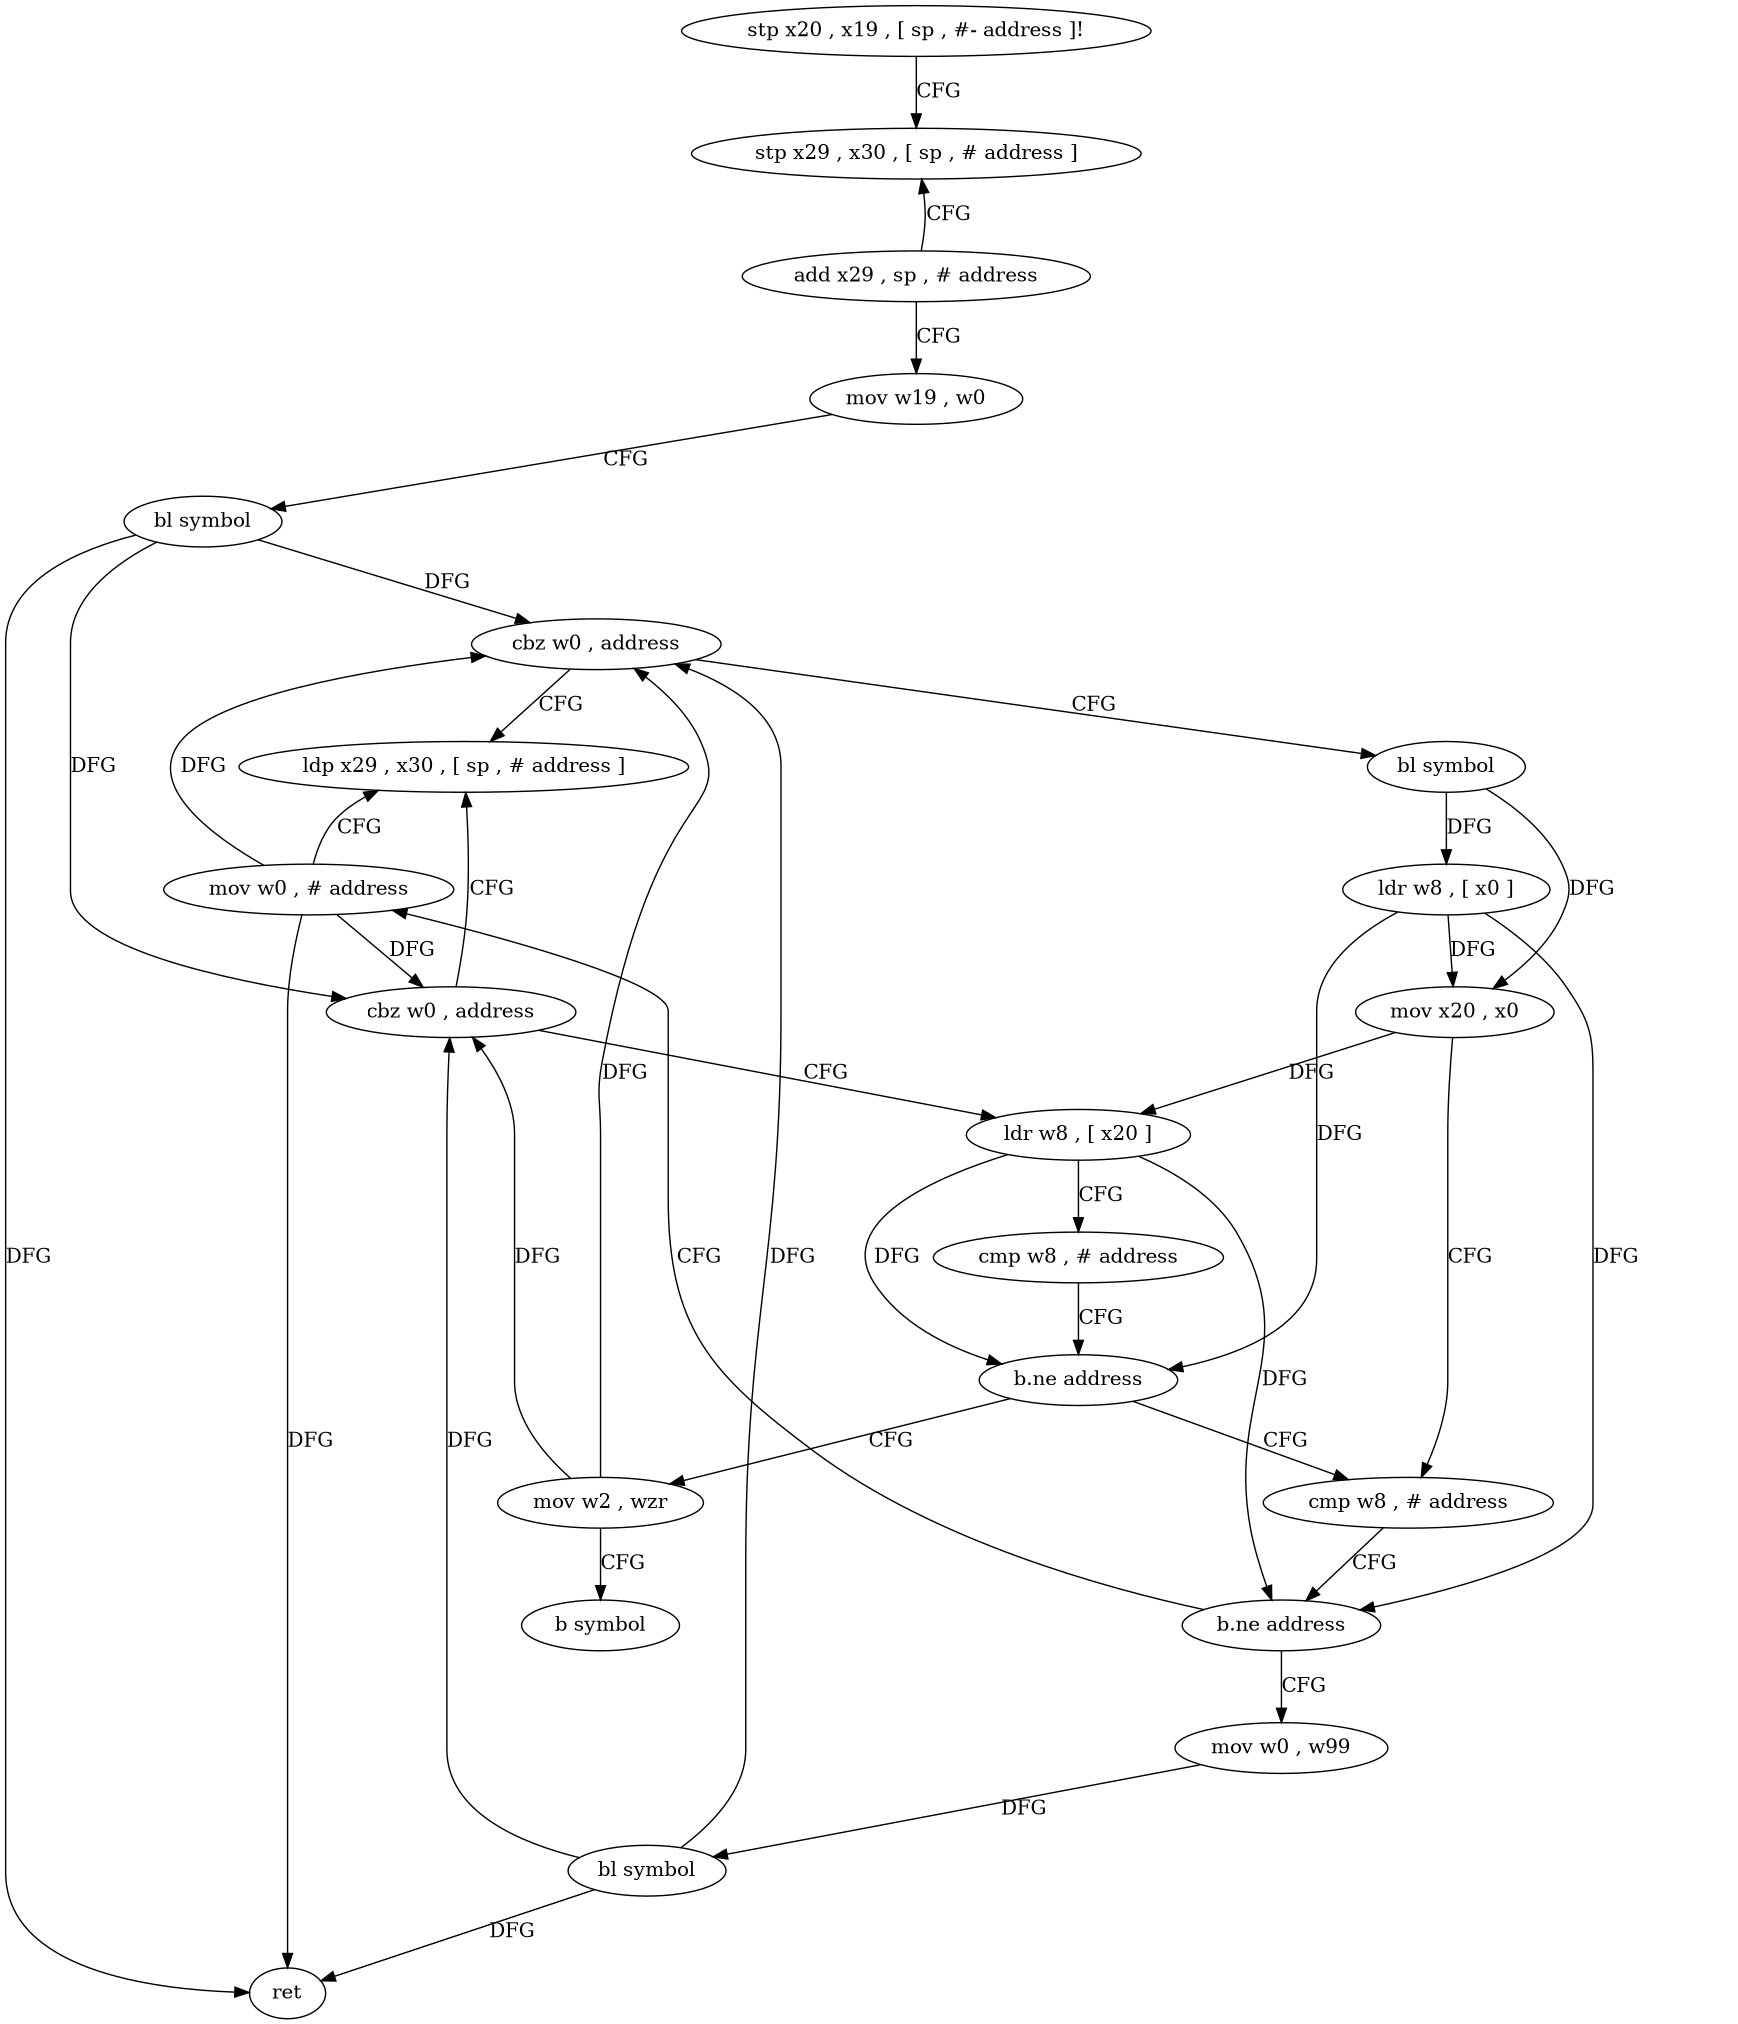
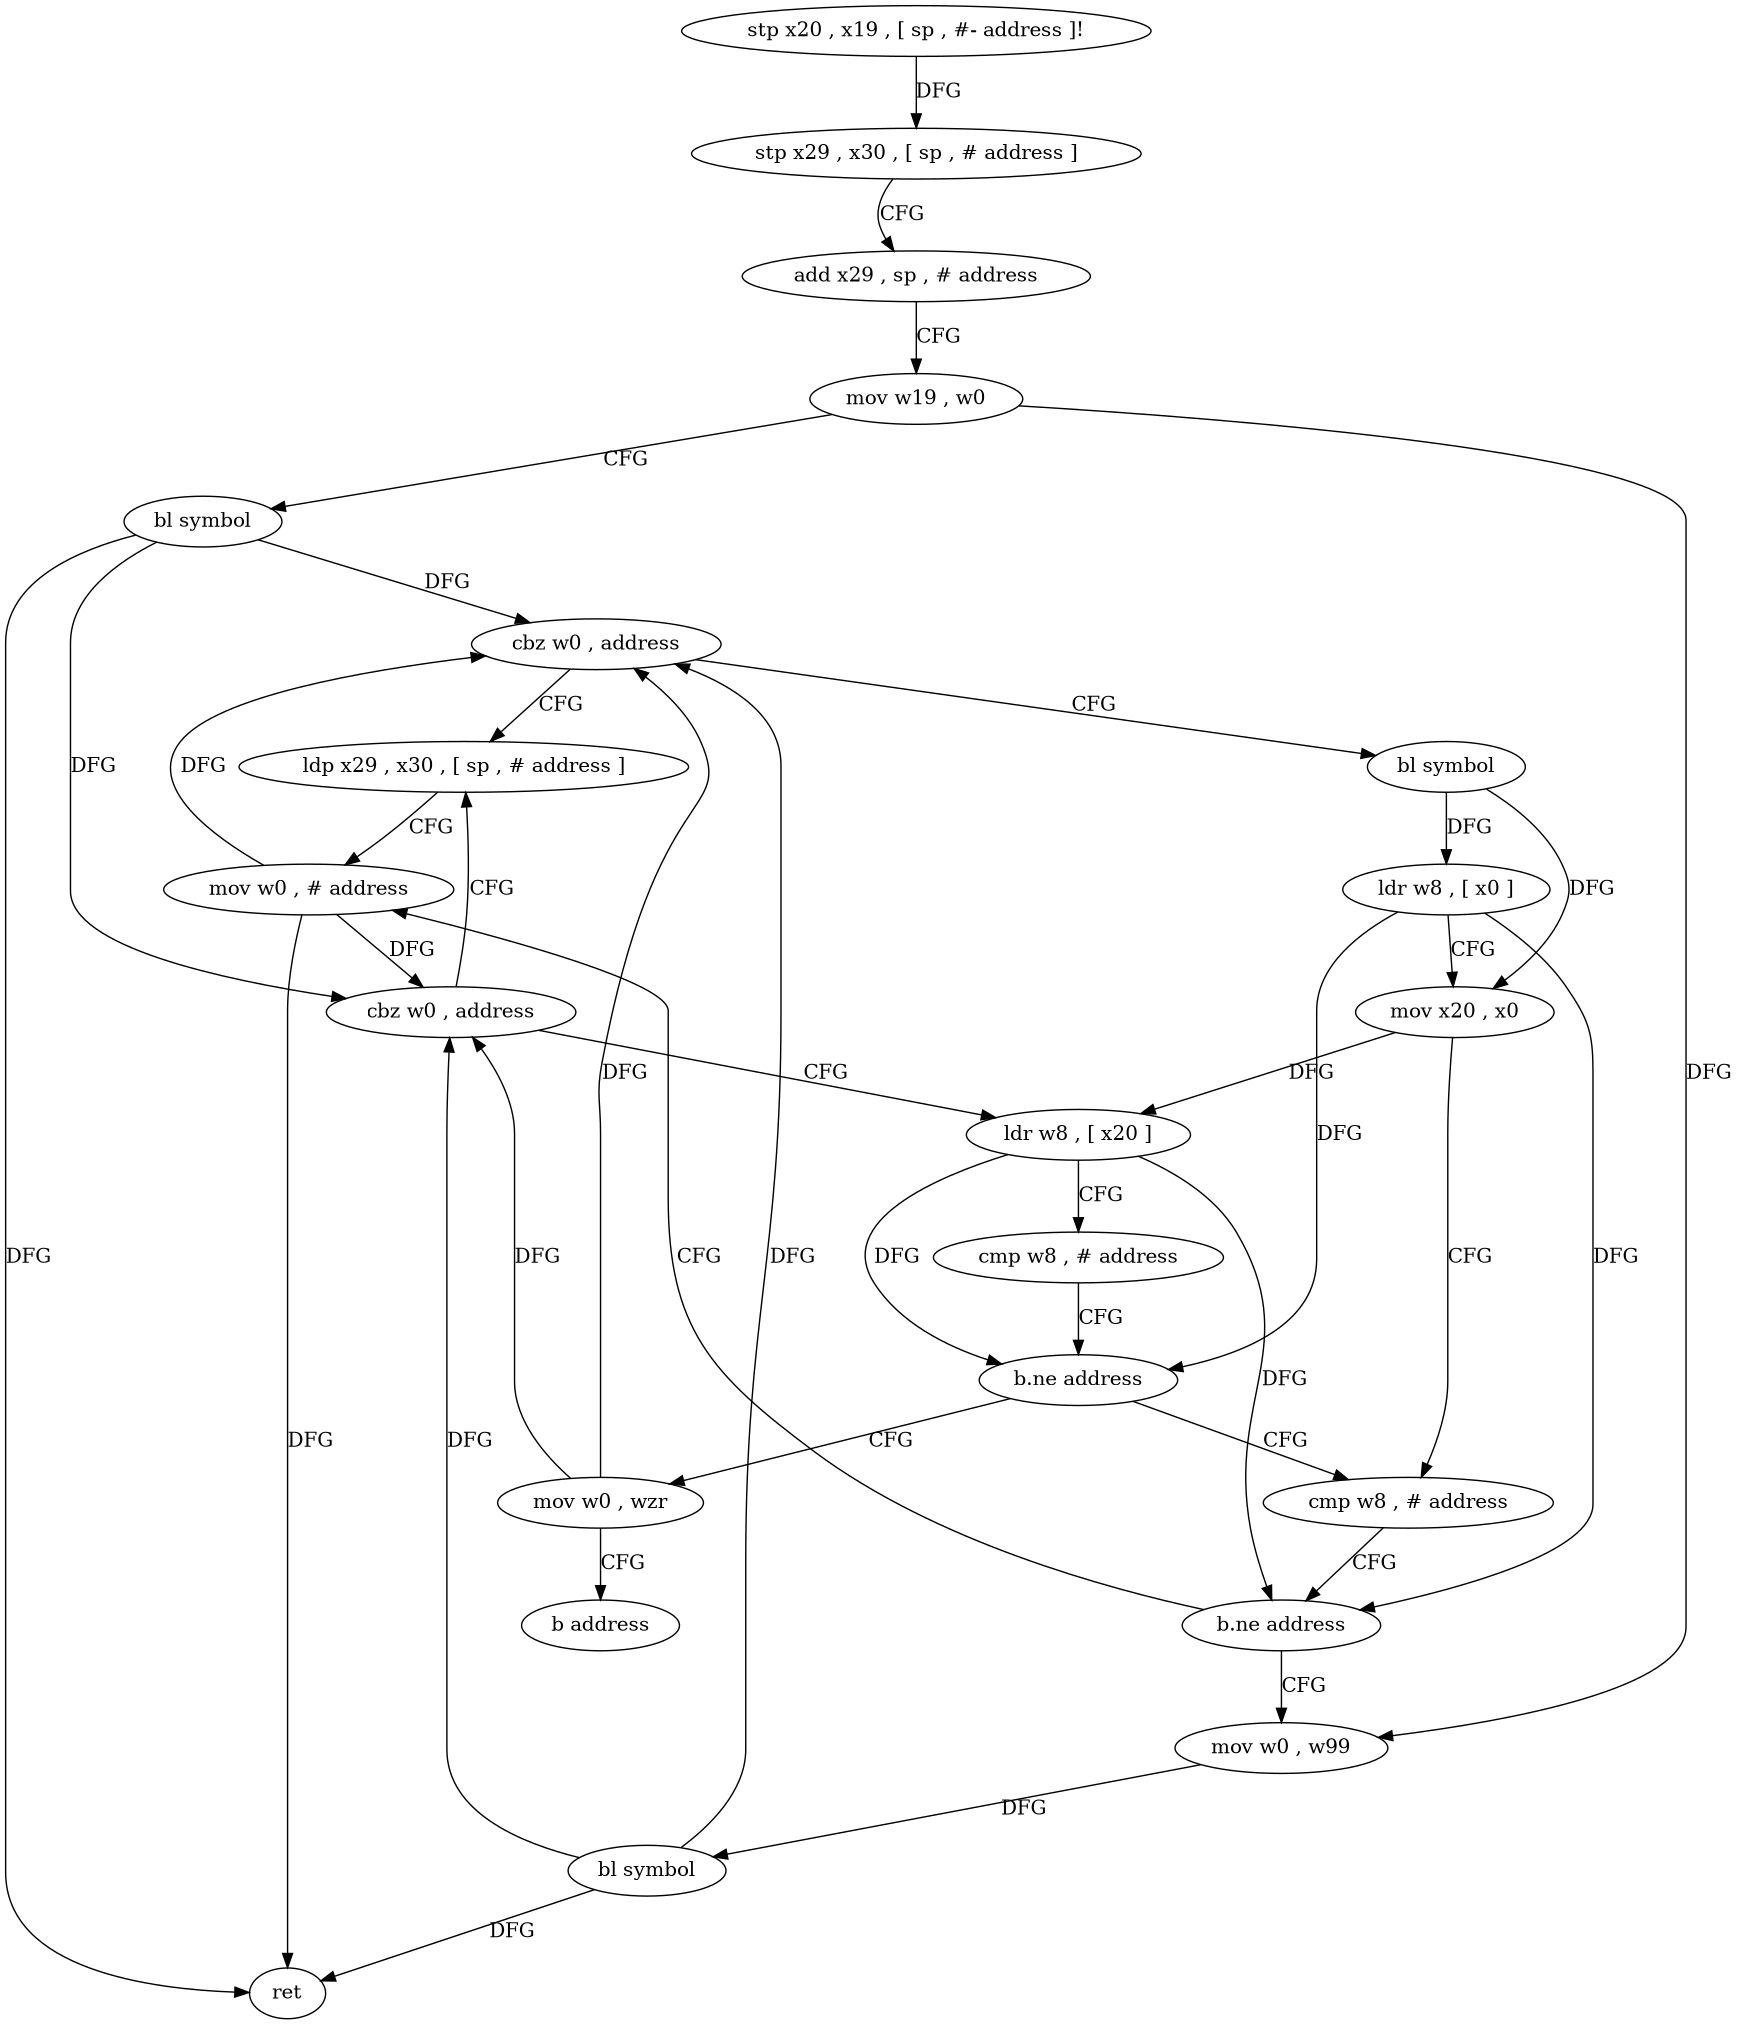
  digraph {
    n1 [label="stp x20 , x19 , [ sp , #- address ]!"]
    n2 [label="stp x29 , x30 , [ sp , # address ]"]
    n3 [label="add x29 , sp , # address"]
    n4 [label="mov w19 , w0"]
    n5 [label="bl symbol"]
    n6 [label="mov w0 , w99"]
    n7 [label="cbz w0 , address"]
    n8 [label=ret]
    n9 [label="cbz w0 , address"]
    n10 [label="bl symbol"]
    n11 [label="ldp x29 , x30 , [ sp , # address ]"]
    n12 [label="bl symbol"]
    n13 [label="ldr w8 , [ x20 ]"]
    n14 [label="ldr w8 , [ x0 ]"]
    n15 [label="mov x20 , x0"]
    n16 [label="b.ne address"]
    n17 [label="b.ne address"]
    n18 [label="cmp w8 , # address"]
-   n19 [label="mov w2 , wzr"]
+   n19 [label="mov w0 , wzr"]
    n20 [label="mov w0 , # address"]
    n21 [label="cmp w8 , # address"]
-   n22 [label="b symbol"]
-   n1 -> n2 [label=CFG]
-   n3 -> n2 [label=CFG]
+   n22 [label="b address"]
+   n1 -> n2 [label=DFG]
+   n2 -> n3 [label=CFG]
    n3 -> n4 [label=CFG]
    n4 -> n5 [label=CFG]
+   n4 -> n6 [label=DFG]
    n5 -> n7 [label=DFG]
    n5 -> n8 [label=DFG]
    n5 -> n9 [label=DFG]
    n6 -> n10 [label=DFG]
    n7 -> n11 [label=CFG]
    n7 -> n12 [label=CFG]
    n9 -> n11 [label=CFG]
    n9 -> n13 [label=CFG]
    n10 -> n7 [label=DFG]
    n10 -> n8 [label=DFG]
    n10 -> n9 [label=DFG]
    n12 -> n14 [label=DFG]
    n12 -> n15 [label=DFG]
    n13 -> n16 [label=DFG]
    n13 -> n17 [label=DFG]
    n13 -> n21 [label=CFG]
-   n14 -> n15 [label=DFG]
+   n14 -> n15 [label=CFG]
    n14 -> n16 [label=DFG]
    n14 -> n17 [label=DFG]
    n15 -> n13 [label=DFG]
    n15 -> n18 [label=CFG]
    n16 -> n18 [label=CFG]
    n16 -> n19 [label=CFG]
    n17 -> n6 [label=CFG]
    n17 -> n20 [label=CFG]
    n18 -> n17 [label=CFG]
    n19 -> n7 [label=DFG]
    n19 -> n9 [label=DFG]
    n19 -> n22 [label=CFG]
    n20 -> n7 [label=DFG]
    n20 -> n8 [label=DFG]
    n20 -> n9 [label=DFG]
-   n20 -> n11 [label=CFG]
+   n11 -> n20 [label=CFG]
    n21 -> n16 [label=CFG]
  }
